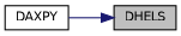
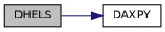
  digraph {
    rankdir=LR
    node [color=black fontname=Helvetica fontsize=10 shape=record style=filled]
    n1 [fillcolor=grey75 fontcolor=black height=0.2 label=DHELS width=0.4]
    n2 [fillcolor=white height=0.2 label=DAXPY width=0.4]
-   n2 -> n1 [color=midnightblue fontname=Helvetica fontsize=10 labelfontname=Helvetica labelfontsize=10 style=solid]
+   n1 -> n2 [color=midnightblue fontname=Helvetica fontsize=10 labelfontname=Helvetica labelfontsize=10 style=solid]
  }
